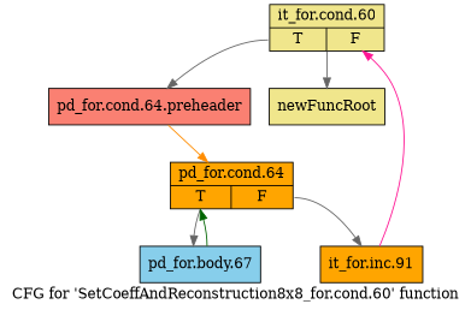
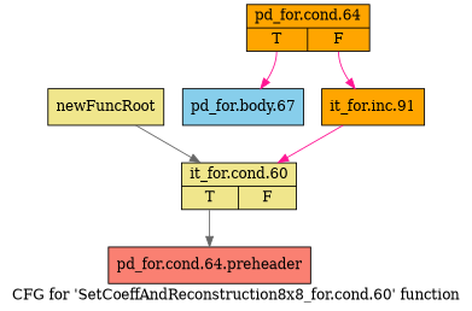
  digraph {
    label="CFG for 'SetCoeffAndReconstruction8x8_for.cond.60' function"
    node [fillcolor=khaki shape=record style=filled]
    edge [color=gray40]
    n1 [label="{newFuncRoot}"]
    n2 [label="{it_for.cond.60|{<s0>T|<s1>F}}"]
    n3 [fillcolor=salmon label="{pd_for.cond.64.preheader}"]
    n4 [fillcolor=orange label="{pd_for.cond.64|{<s0>T|<s1>F}}"]
    n5 [fillcolor=skyblue label="{pd_for.body.67}"]
    n6 [fillcolor=orange label="{it_for.inc.91}"]
-   n2 -> n1
+   n1 -> n2
    n2 -> n3 [tailport=s0]
-   n3 -> n4 [color=darkorange]
-   n4 -> n5 [tailport=s0]
-   n4 -> n6 [tailport=s1]
-   n5 -> n4 [color=darkgreen]
+   n4 -> n5 [color=deeppink tailport=s0]
+   n4 -> n6 [color=deeppink tailport=s1]
    n6 -> n2 [color=deeppink]
  }
